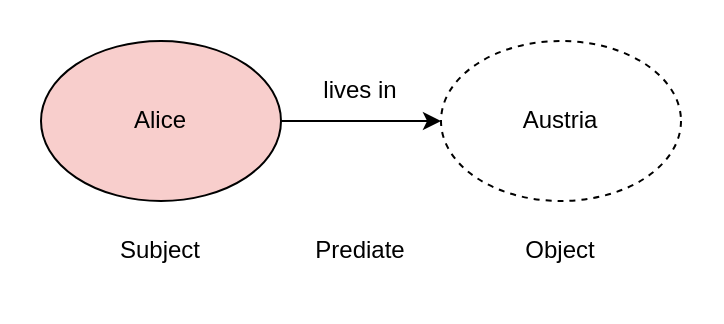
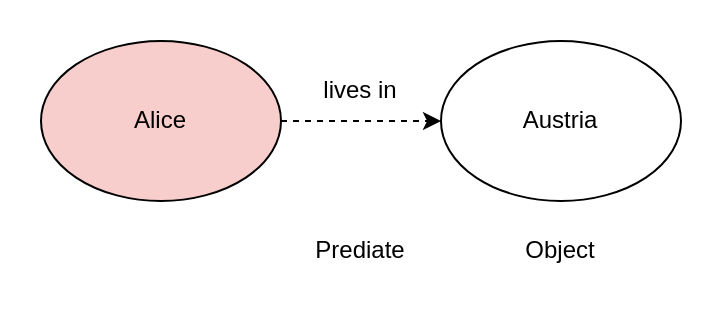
  <mxCell id="0" />
  <mxCell id="1" parent="0" />
- <mxCell id="2" value="" style="edgeStyle=orthogonalEdgeStyle;rounded=0;orthogonalLoop=1;jettySize=auto;html=1;" edge="1" parent="1" source="3" target="4"><mxGeometry relative="1" as="geometry" /></mxCell>
+ <mxCell id="2" value="" style="edgeStyle=orthogonalEdgeStyle;rounded=0;orthogonalLoop=1;jettySize=auto;html=1;dashed=1;" edge="1" parent="1" source="3" target="4"><mxGeometry relative="1" as="geometry" /></mxCell>
  <mxCell id="3" value="Alice" style="ellipse;whiteSpace=wrap;html=1;fillColor=#f8cecc;" vertex="1" parent="1"><mxGeometry x="20" y="20" width="120" height="80" as="geometry" /></mxCell>
- <mxCell id="4" value="Austria" style="ellipse;whiteSpace=wrap;html=1;dashed=1;" vertex="1" parent="1"><mxGeometry x="220" y="20" width="120" height="80" as="geometry" /></mxCell>
- <mxCell id="5" value="Subject" style="text;html=1;align=center;verticalAlign=middle;whiteSpace=wrap;rounded=0;" vertex="1" parent="1"><mxGeometry x="50" y="110" width="60" height="30" as="geometry" /></mxCell>
+ <mxCell id="4" value="Austria" style="ellipse;whiteSpace=wrap;html=1;" vertex="1" parent="1"><mxGeometry x="220" y="20" width="120" height="80" as="geometry" /></mxCell>
  <mxCell id="6" value="lives in" style="text;html=1;align=center;verticalAlign=middle;whiteSpace=wrap;rounded=0;" vertex="1" parent="1"><mxGeometry x="150" y="30" width="60" height="30" as="geometry" /></mxCell>
  <mxCell id="7" value="Prediate" style="text;html=1;align=center;verticalAlign=middle;whiteSpace=wrap;rounded=0;" vertex="1" parent="1"><mxGeometry x="150" y="110" width="60" height="30" as="geometry" /></mxCell>
  <mxCell id="8" value="Object" style="text;html=1;align=center;verticalAlign=middle;whiteSpace=wrap;rounded=0;" vertex="1" parent="1"><mxGeometry x="250" y="110" width="60" height="30" as="geometry" /></mxCell>
